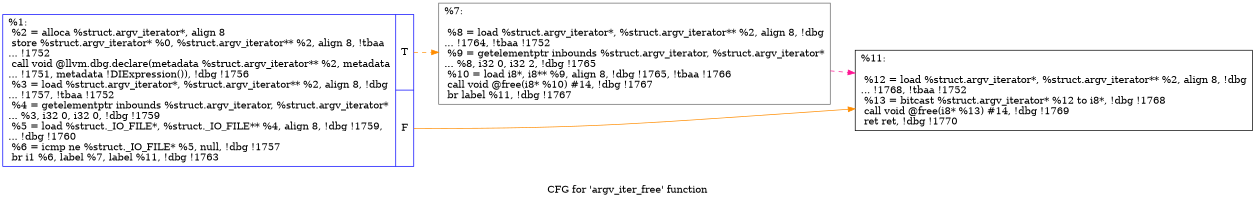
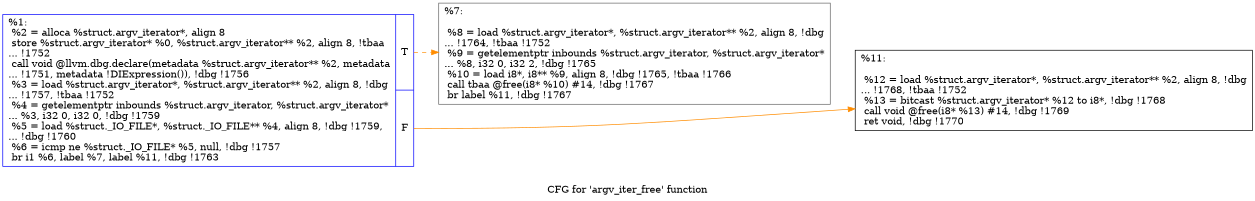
  digraph {
    label="CFG for 'argv_iter_free' function"
    rankdir=LR
    node [shape=record]
    edge [color=darkorange style=dashed]
    n1 [color=blue label="{%1:\l  %2 = alloca %struct.argv_iterator*, align 8\l  store %struct.argv_iterator* %0, %struct.argv_iterator** %2, align 8, !tbaa\l... !1752\l  call void @llvm.dbg.declare(metadata %struct.argv_iterator** %2, metadata\l... !1751, metadata !DIExpression()), !dbg !1756\l  %3 = load %struct.argv_iterator*, %struct.argv_iterator** %2, align 8, !dbg\l... !1757, !tbaa !1752\l  %4 = getelementptr inbounds %struct.argv_iterator, %struct.argv_iterator*\l... %3, i32 0, i32 0, !dbg !1759\l  %5 = load %struct._IO_FILE*, %struct._IO_FILE** %4, align 8, !dbg !1759,\l... !dbg !1760\l  %6 = icmp ne %struct._IO_FILE* %5, null, !dbg !1757\l  br i1 %6, label %7, label %11, !dbg !1763\l|{<s0>T|<s1>F}}"]
-   n2 [color=gray40 label="{%7:\l\l  %8 = load %struct.argv_iterator*, %struct.argv_iterator** %2, align 8, !dbg\l... !1764, !tbaa !1752\l  %9 = getelementptr inbounds %struct.argv_iterator, %struct.argv_iterator*\l... %8, i32 0, i32 2, !dbg !1765\l  %10 = load i8*, i8** %9, align 8, !dbg !1765, !tbaa !1766\l  call void @free(i8* %10) #14, !dbg !1767\l  br label %11, !dbg !1767\l}"]
-   n3 [color=black label="{%11:\l\l  %12 = load %struct.argv_iterator*, %struct.argv_iterator** %2, align 8, !dbg\l... !1768, !tbaa !1752\l  %13 = bitcast %struct.argv_iterator* %12 to i8*, !dbg !1768\l  call void @free(i8* %13) #14, !dbg !1769\l  ret ret, !dbg !1770\l}"]
+   n2 [color=gray40 label="{%7:\l\l  %8 = load %struct.argv_iterator*, %struct.argv_iterator** %2, align 8, !dbg\l... !1764, !tbaa !1752\l  %9 = getelementptr inbounds %struct.argv_iterator, %struct.argv_iterator*\l... %8, i32 0, i32 2, !dbg !1765\l  %10 = load i8*, i8** %9, align 8, !dbg !1765, !tbaa !1766\l  call tbaa @free(i8* %10) #14, !dbg !1767\l  br label %11, !dbg !1767\l}"]
+   n3 [color=black label="{%11:\l\l  %12 = load %struct.argv_iterator*, %struct.argv_iterator** %2, align 8, !dbg\l... !1768, !tbaa !1752\l  %13 = bitcast %struct.argv_iterator* %12 to i8*, !dbg !1768\l  call void @free(i8* %13) #14, !dbg !1769\l  ret void, !dbg !1770\l}"]
    n1 -> n2 [tailport=s0]
    n1 -> n3 [style=solid tailport=s1]
-   n2 -> n3 [color=deeppink]
  }
